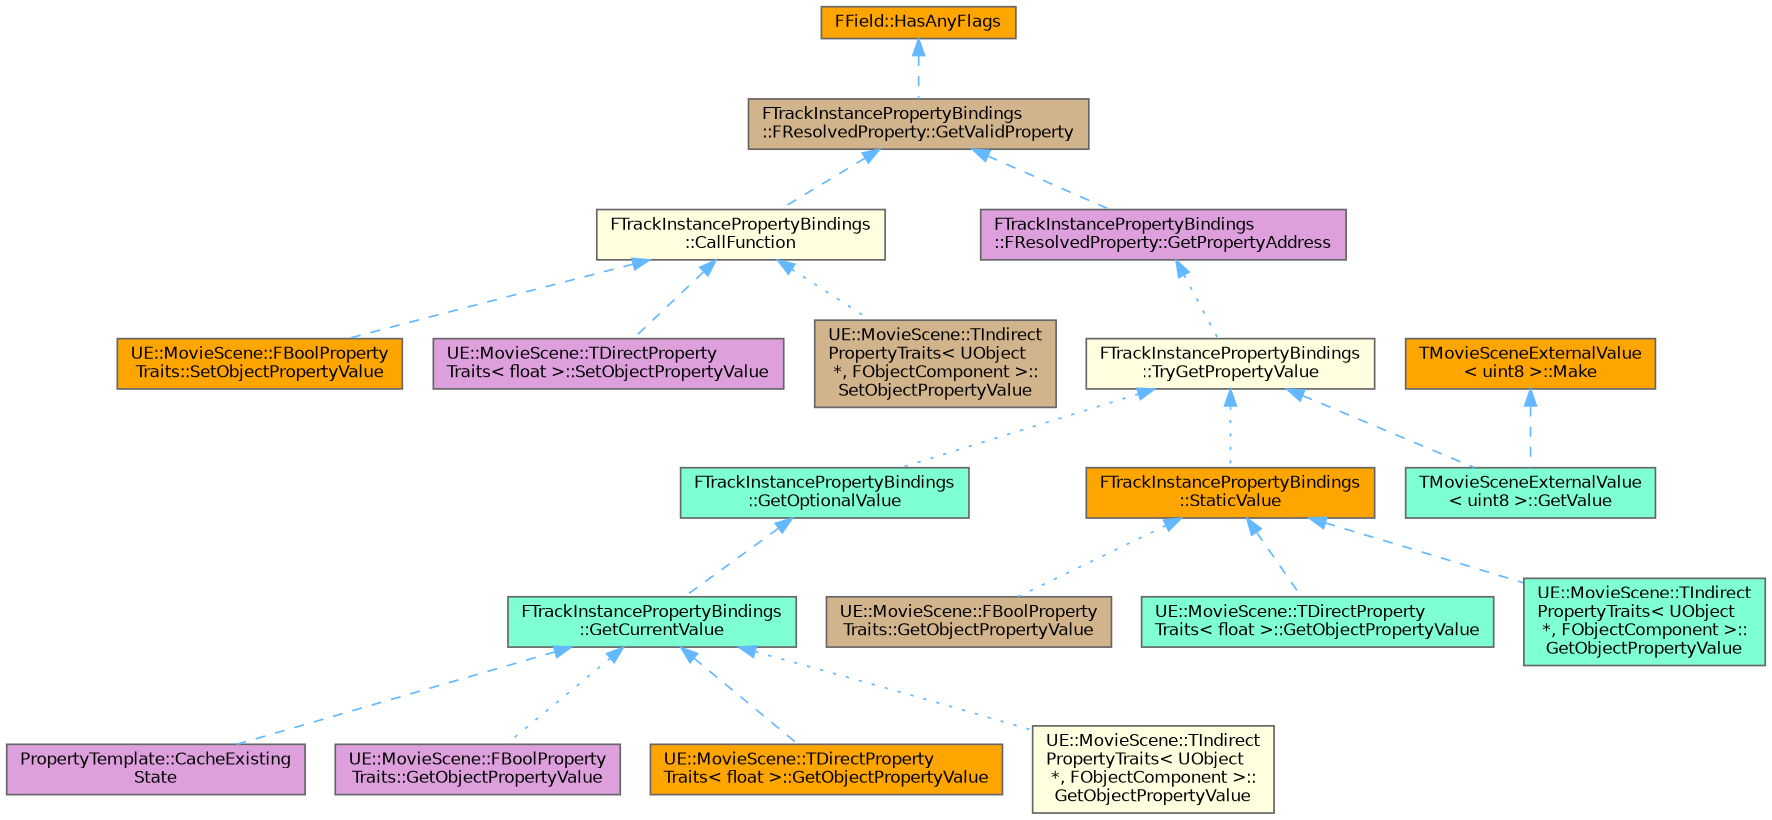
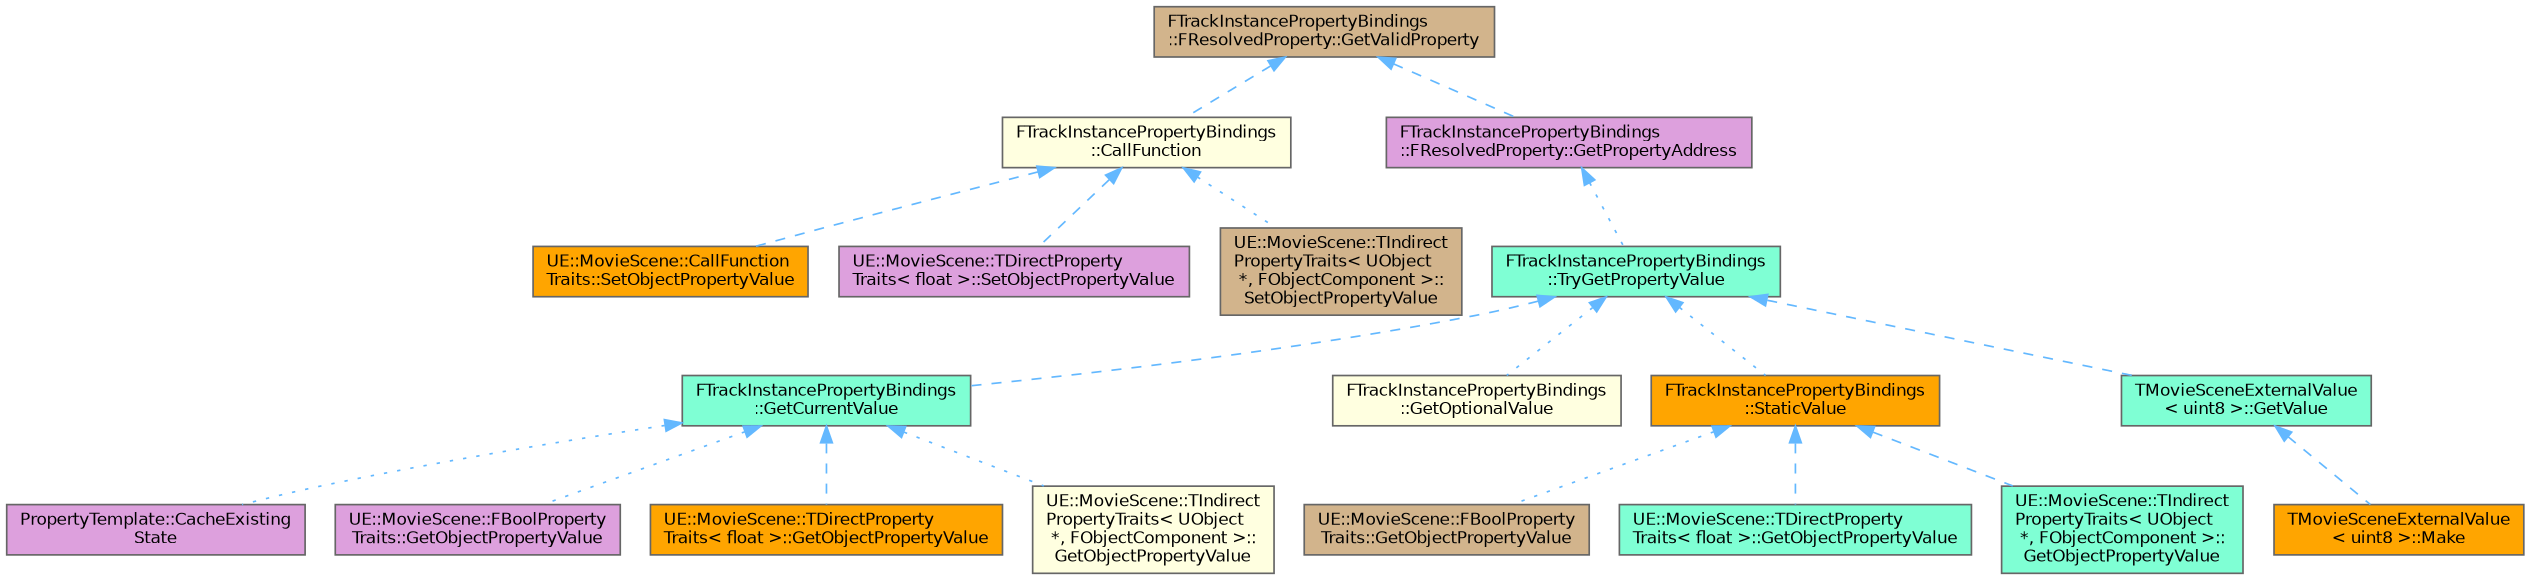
  digraph {
    rankdir=TB
    node [color=grey40 fillcolor=orange fontname=Helvetica fontsize=10 shape=box style=filled]
    edge [color=steelblue1 dir=back fontname=Helvetica fontsize=10 labelfontname=Helvetica labelfontsize=10 style=dashed]
-   n1 [color=gray40 fontcolor=black height=0.2 label="FField::HasAnyFlags" width=0.4]
    n2 [fillcolor=tan height=0.2 label="FTrackInstancePropertyBindings\l::FResolvedProperty::GetValidProperty" width=0.4]
    n3 [fillcolor=lightyellow height=0.2 label="FTrackInstancePropertyBindings\l::CallFunction" width=0.4]
    n4 [fillcolor=plum height=0.2 label="FTrackInstancePropertyBindings\l::FResolvedProperty::GetPropertyAddress" width=0.4]
-   n5 [height=0.2 label="UE::MovieScene::FBoolProperty\lTraits::SetObjectPropertyValue" width=0.4]
+   n5 [height=0.2 label="UE::MovieScene::CallFunction\lTraits::SetObjectPropertyValue" width=0.4]
    n6 [fillcolor=plum height=0.2 label="UE::MovieScene::TDirectProperty\lTraits\< float \>::SetObjectPropertyValue" width=0.4]
    n7 [fillcolor=tan height=0.2 label="UE::MovieScene::TIndirect\lPropertyTraits\< UObject\l *, FObjectComponent \>::\lSetObjectPropertyValue" width=0.4]
-   n8 [fillcolor=lightyellow height=0.2 label="FTrackInstancePropertyBindings\l::TryGetPropertyValue" width=0.4]
+   n8 [fillcolor=aquamarine height=0.2 label="FTrackInstancePropertyBindings\l::TryGetPropertyValue" width=0.4]
    n9 [fillcolor=aquamarine height=0.2 label="FTrackInstancePropertyBindings\l::GetCurrentValue" width=0.4]
-   n10 [fillcolor=aquamarine height=0.2 label="FTrackInstancePropertyBindings\l::GetOptionalValue" width=0.4]
+   n10 [fillcolor=lightyellow height=0.2 label="FTrackInstancePropertyBindings\l::GetOptionalValue" width=0.4]
    n11 [height=0.2 label="FTrackInstancePropertyBindings\l::StaticValue" width=0.4]
    n12 [fillcolor=aquamarine height=0.2 label="TMovieSceneExternalValue\l\< uint8 \>::GetValue" width=0.4]
    n13 [fillcolor=plum height=0.2 label="PropertyTemplate::CacheExisting\lState" width=0.4]
    n14 [fillcolor=plum height=0.2 label="UE::MovieScene::FBoolProperty\lTraits::GetObjectPropertyValue" width=0.4]
    n15 [height=0.2 label="UE::MovieScene::TDirectProperty\lTraits\< float \>::GetObjectPropertyValue" width=0.4]
    n16 [fillcolor=lightyellow height=0.2 label="UE::MovieScene::TIndirect\lPropertyTraits\< UObject\l *, FObjectComponent \>::\lGetObjectPropertyValue" width=0.4]
    n17 [fillcolor=tan height=0.2 label="UE::MovieScene::FBoolProperty\lTraits::GetObjectPropertyValue" width=0.4]
    n18 [fillcolor=aquamarine height=0.2 label="UE::MovieScene::TDirectProperty\lTraits\< float \>::GetObjectPropertyValue" width=0.4]
    n19 [fillcolor=aquamarine height=0.2 label="UE::MovieScene::TIndirect\lPropertyTraits\< UObject\l *, FObjectComponent \>::\lGetObjectPropertyValue" width=0.4]
    n20 [height=0.2 label="TMovieSceneExternalValue\l\< uint8 \>::Make" width=0.4]
-   n1 -> n2
    n2 -> n3
    n2 -> n4
    n3 -> n5
    n3 -> n6
    n3 -> n7 [style=dotted]
    n4 -> n8 [style=dotted]
-   n10 -> n9
+   n8 -> n9
    n8 -> n10 [style=dotted]
    n8 -> n11 [style=dotted]
    n8 -> n12
-   n9 -> n13
+   n9 -> n13 [style=dotted]
    n9 -> n14 [style=dotted]
    n9 -> n15
    n9 -> n16 [style=dotted]
    n11 -> n17 [style=dotted]
    n11 -> n18
    n11 -> n19
-   n20 -> n12
+   n12 -> n20
  }
